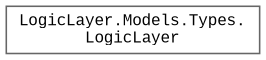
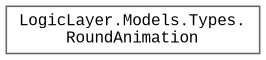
  digraph {
    rankdir=LR
    fontname="Liberation Mono"
-   n1 [color=grey40 fillcolor=white fontname="Liberation Mono" fontsize=10 height=0.2 label="LogicLayer.Models.Types.\lLogicLayer" shape=box style=filled width=0.4]
+   n1 [color=grey40 fillcolor=white fontname="Liberation Mono" fontsize=10 height=0.2 label="LogicLayer.Models.Types.\lRoundAnimation" shape=box style=filled width=0.4]
  }
